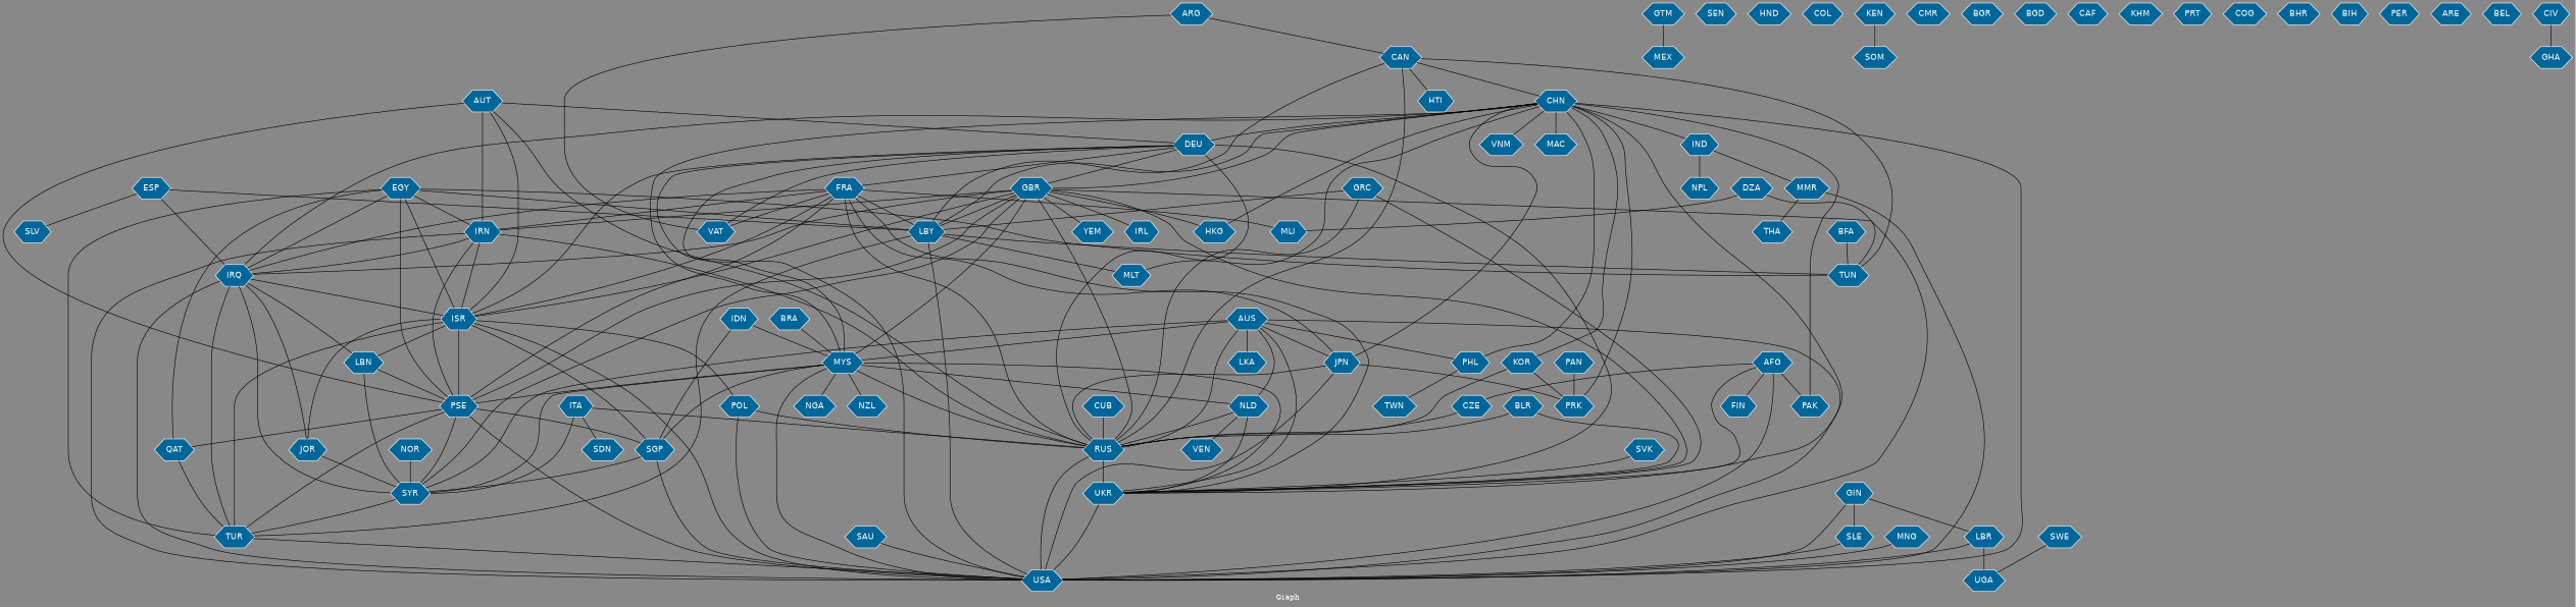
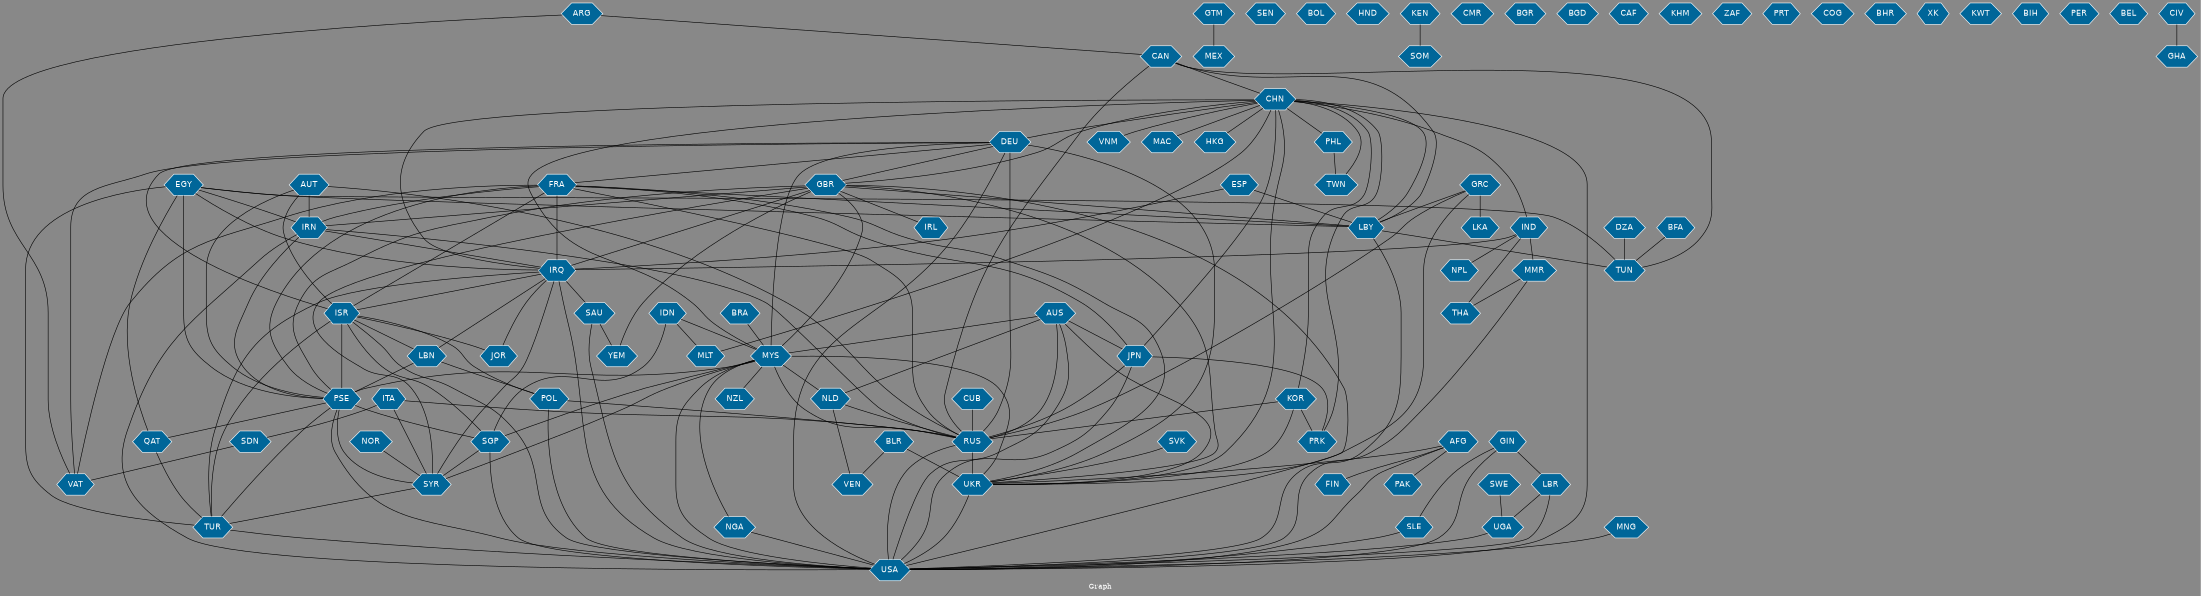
  graph {
    bgcolor="#888888"
    fontcolor=white
    fontsize=12
    label="Graph"
    node [color=white fillcolor="#006699" fontcolor=white fontname=Helvetica shape=hexagon style=filled]
    edge [arrowhead=open color=black fontcolor=white fontname=Courier fontsize=12 weight=1]
    n1 [label=LBY]
    n2 [label=USA]
    n3 [label=TUR]
    n4 [label=MLT]
    n5 [label=TUN]
    n6 [label=ISR]
    n7 [label=JOR]
    n8 [label=PSE]
    n9 [label=SGP]
    n10 [label=POL]
    n11 [label=LBN]
    n12 [label=SYR]
    n13 [label=QAT]
    n14 [label=RUS]
    n15 [label=IRN]
    n16 [label=IRQ]
    n17 [label=UKR]
    n18 [label=SAU]
    n19 [label=THA]
    n20 [label=IDN]
    n21 [label=MYS]
    n22 [label=NGA]
    n23 [label=NLD]
    n24 [label=NZL]
    n25 [label=VEN]
    n26 [label=CHN]
    n27 [label=JPN]
    n28 [label=DEU]
    n29 [label=GBR]
    n30 [label=TWN]
    n31 [label=KOR]
    n32 [label=PHL]
    n33 [label=IND]
    n34 [label=VNM]
    n35 [label=PRK]
    n36 [label=MAC]
    n37 [label=HKG]
    n38 [label=VAT]
    n39 [label=FRA]
    n40 [label=YEM]
    n41 [label=IRL]
    n42 [label=MMR]
    n43 [label=NPL]
    n44 [label=AFG]
-   n45 [label=CZE]
    n46 [label=PAK]
    n47 [label=FIN]
    n48 [label=BRA]
-   n49 [label=MLI]
    n50 [label=AUS]
    n51 [label=LKA]
    n52 [label=AUT]
    n53 [label=EGY]
    n54 [label=GTM]
    n55 [label=MEX]
    n56 [label=SEN]
    n57 [label=ESP]
-   n58 [label=SLV]
+   n59 [label=BOL]
    n60 [label=HND]
    n61 [label=CAN]
-   n62 [label=HTI]
-   n63 [label=COL]
    n64 [label=GIN]
    n65 [label=SLE]
    n66 [label=LBR]
    n67 [label=UGA]
    n68 [label=ITA]
    n69 [label=SDN]
    n70 [label=SWE]
    n71 [label=SOM]
    n72 [label=CMR]
    n73 [label=NOR]
    n74 [label=GRC]
    n75 [label=DZA]
    n76 [label=SVK]
    n77 [label=KEN]
    n78 [label=BFA]
    n79 [label=BGR]
    n80 [label=CUB]
    n81 [label=BGD]
    n82 [label=CAF]
    n83 [label=KHM]
+   n84 [label=ZAF]
    n85 [label=ARG]
    n86 [label=PRT]
    n87 [label=BLR]
    n88 [label=COG]
    n89 [label=BHR]
+   n90 [label=XK]
+   n91 [label=KWT]
    n92 [label=BIH]
    n93 [label=PER]
    n94 [label=MNG]
-   n95 [label=PAN]
-   n96 [label=ARE]
    n97 [label=BEL]
    n98 [label=CIV]
    n99 [label=GHA]
    n1 -- n2 [weight=2]
-   n1 -- n3 [weight=3]
-   n1 -- n4
+   n20 -- n4
    n1 -- n5 [weight=2]
    n3 -- n2
    n6 -- n2 [weight=9]
    n6 -- n3 [weight=6]
    n6 -- n7
    n6 -- n8 [weight=226]
    n6 -- n9
    n6 -- n10
    n6 -- n11 [weight=2]
-   n7 -- n12 [weight=2]
    n8 -- n2 [weight=9]
    n8 -- n3 [weight=4]
    n8 -- n9 [weight=2]
    n8 -- n12
    n8 -- n13 [weight=3]
    n9 -- n2
    n9 -- n12
    n10 -- n2 [weight=5]
    n10 -- n14 [weight=3]
    n11 -- n8
-   n11 -- n12 [weight=4]
+   n11 -- n10 [weight=4]
    n12 -- n3 [weight=2]
    n13 -- n3
    n14 -- n2 [weight=29]
    n14 -- n17 [weight=111]
    n15 -- n2 [weight=2]
-   n15 -- n6 [weight=7]
    n15 -- n8 [weight=4]
    n15 -- n14 [weight=2]
    n15 -- n16 [weight=3]
    n16 -- n2 [weight=10]
    n16 -- n3 [weight=6]
    n16 -- n6
    n16 -- n7
    n16 -- n11
    n16 -- n12 [weight=4]
+   n16 -- n18 [weight=7]
    n17 -- n2 [weight=19]
    n18 -- n2
+   n18 -- n40
    n20 -- n9 [weight=4]
    n20 -- n21
    n21 -- n2 [weight=15]
    n21 -- n8
    n21 -- n9 [weight=2]
    n21 -- n12 [weight=3]
    n21 -- n14 [weight=21]
    n21 -- n17 [weight=25]
    n21 -- n22
    n21 -- n23 [weight=7]
    n21 -- n24
+   n22 -- n2
    n23 -- n14 [weight=5]
-   n23 -- n17 [weight=5]
+   n31 -- n17 [weight=5]
    n23 -- n25
    n26 -- n1
    n26 -- n2 [weight=6]
    n26 -- n4
    n26 -- n16 [weight=3]
    n26 -- n17
    n26 -- n21 [weight=2]
    n26 -- n27 [weight=5]
    n26 -- n28
    n26 -- n29
-   n26 -- n46 [weight=2]
+   n26 -- n30 [weight=2]
    n26 -- n31
    n26 -- n32 [weight=8]
    n26 -- n33
    n26 -- n34
    n26 -- n35
    n26 -- n36 [weight=2]
    n26 -- n37 [weight=5]
    n27 -- n2
    n27 -- n14 [weight=4]
    n27 -- n35
    n28 -- n2 [weight=6]
    n28 -- n6
    n28 -- n14 [weight=16]
    n28 -- n17 [weight=13]
    n28 -- n21
    n28 -- n29 [weight=3]
    n28 -- n38
    n28 -- n39 [weight=3]
    n29 -- n1 [weight=2]
    n29 -- n2
-   n29 -- n6
    n29 -- n8 [weight=3]
    n29 -- n12 [weight=4]
-   n29 -- n14 [weight=13]
    n29 -- n15 [weight=4]
    n29 -- n16
    n29 -- n17 [weight=2]
    n29 -- n21
-   n29 -- n37
    n29 -- n40
    n29 -- n41
    n31 -- n14
    n31 -- n35 [weight=3]
    n32 -- n30 [weight=2]
+   n33 -- n16 [weight=3]
+   n33 -- n19
    n33 -- n42
    n33 -- n43
    n39 -- n1 [weight=2]
    n39 -- n6 [weight=5]
    n39 -- n8 [weight=6]
    n39 -- n14 [weight=6]
    n39 -- n15 [weight=3]
    n39 -- n16 [weight=2]
    n39 -- n17 [weight=3]
    n39 -- n27
    n39 -- n38
-   n39 -- n49 [weight=4]
    n42 -- n2
    n42 -- n19
    n44 -- n2 [weight=4]
    n44 -- n17
-   n44 -- n45
    n44 -- n46
    n44 -- n47 [weight=2]
-   n45 -- n14 [weight=2]
    n48 -- n21
    n50 -- n2
-   n50 -- n12
    n50 -- n14 [weight=6]
    n50 -- n17 [weight=7]
    n50 -- n21 [weight=4]
    n50 -- n23 [weight=2]
    n50 -- n27 [weight=5]
-   n50 -- n32
-   n50 -- n51 [weight=15]
+   n74 -- n51 [weight=15]
    n52 -- n6 [weight=3]
    n52 -- n8
    n52 -- n14
    n52 -- n15 [weight=7]
-   n52 -- n28
    n53 -- n1 [weight=3]
    n53 -- n3 [weight=3]
    n53 -- n5
-   n53 -- n6 [weight=9]
    n53 -- n8 [weight=18]
    n53 -- n13
    n53 -- n15 [weight=2]
    n53 -- n16
    n54 -- n55 [weight=5]
    n57 -- n1
    n57 -- n16
-   n57 -- n58 [weight=2]
    n61 -- n1
    n61 -- n5
    n61 -- n14 [weight=2]
    n61 -- n26
-   n61 -- n62
    n64 -- n2
    n64 -- n65
    n64 -- n66
    n65 -- n2
    n66 -- n2
    n66 -- n67 [weight=2]
+   n67 -- n2
    n68 -- n12 [weight=2]
    n68 -- n14 [weight=3]
    n68 -- n69 [weight=3]
+   n69 -- n38
    n70 -- n67
    n73 -- n12
    n74 -- n1
    n74 -- n14 [weight=3]
    n74 -- n17
    n75 -- n5
-   n75 -- n49
    n76 -- n17 [weight=2]
    n77 -- n71
    n78 -- n5 [weight=2]
    n80 -- n14 [weight=3]
    n85 -- n38
    n85 -- n61
-   n87 -- n14 [weight=2]
+   n87 -- n25 [weight=2]
    n87 -- n17 [weight=2]
    n94 -- n2
-   n95 -- n35 [weight=2]
    n98 -- n99
  }
